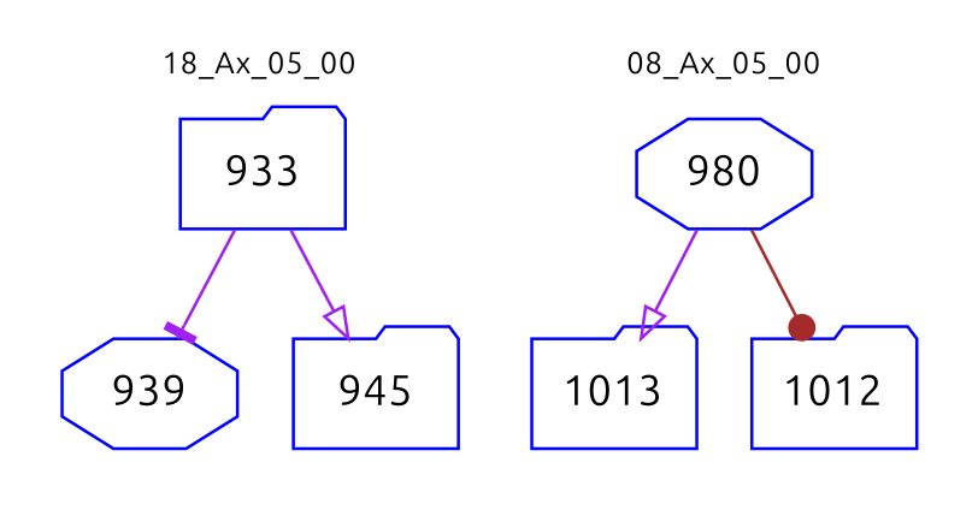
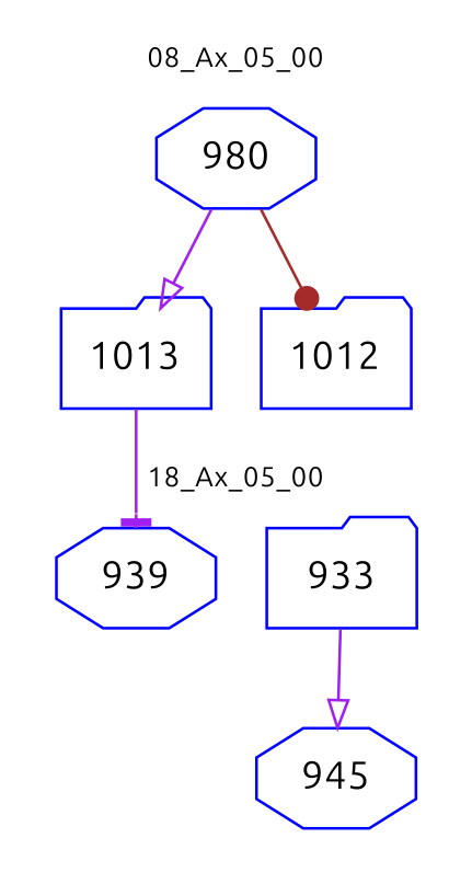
  digraph {
    fontname=Ubuntu
    node [color=blue fontname=Ubuntu shape=folder]
    edge [arrowhead=onormal color=purple fontname=Ubuntu]
    n1 [label=933]
    n2 [label=939 shape=octagon]
-   n3 [label=945]
+   n3 [label=945 shape=octagon]
    n4 [label=980 shape=octagon]
    n5 [label=1013]
    n6 [label=1012]
    subgraph cluster_1 {
      color=white
      fontsize=10
      label="18_Ax_05_00"
      n1
      n2
      n3
    }
    subgraph cluster_2 {
      color=white
      fontsize=10
      label="08_Ax_05_00"
      n4
      n5
      n6
    }
-   n1 -> n2 [arrowhead=tee]
+   n5 -> n2 [arrowhead=tee]
    n1 -> n3
    n4 -> n5
    n4 -> n6 [arrowhead=dot color=brown]
  }
